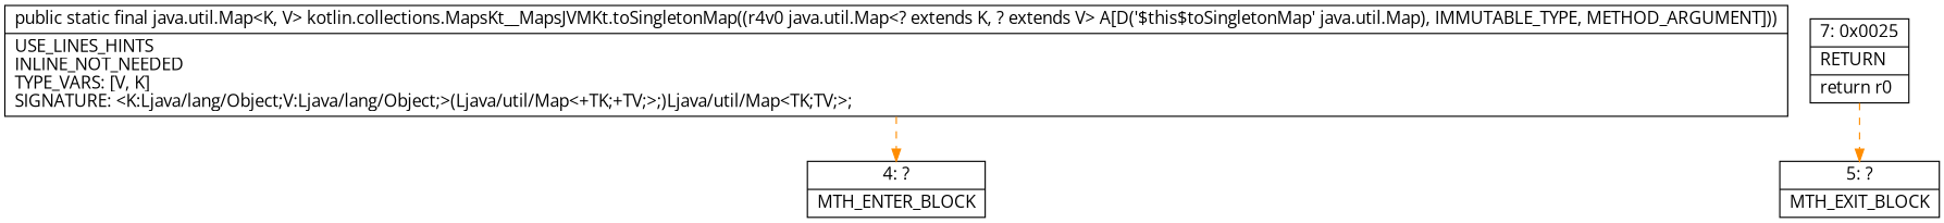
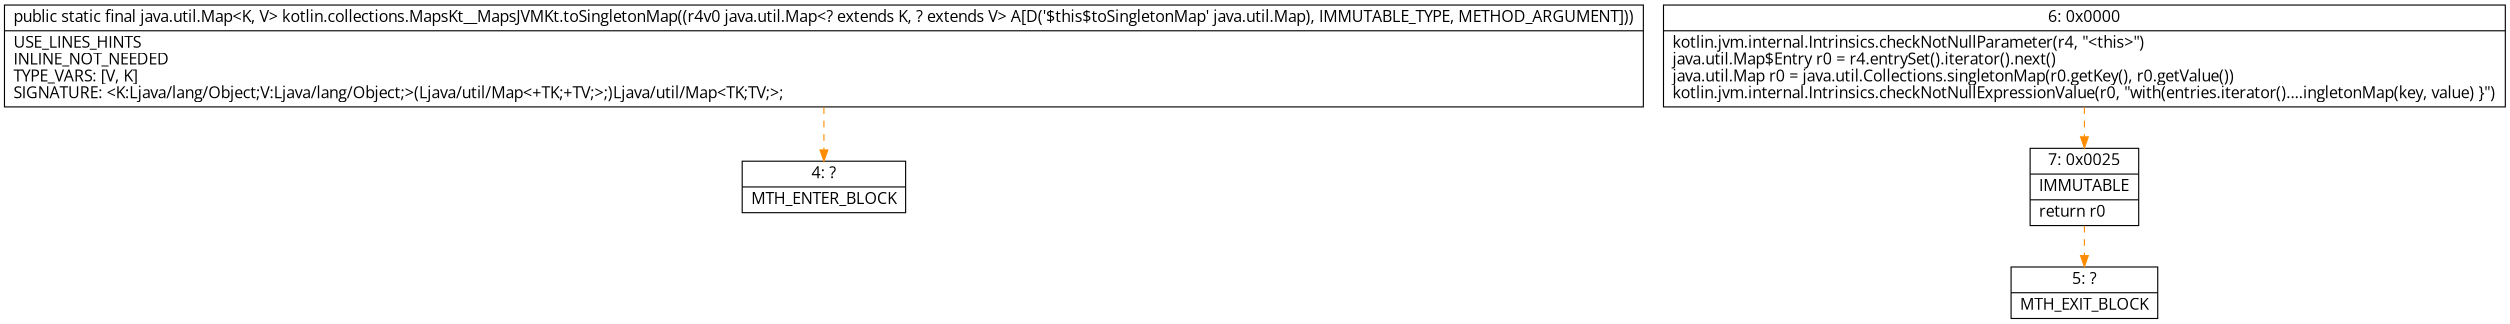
  digraph {
    fontname="Open Sans"
    node [fontname="Open Sans" shape=record]
    edge [color=darkorange fontname="Open Sans" style=dashed]
    n1 [label="{4\:\ ?|MTH_ENTER_BLOCK\l}"]
-   n3 [label="{7\:\ 0x0025|RETURN\l|return r0\l}"]
+   n2 [label="{6\:\ 0x0000|kotlin.jvm.internal.Intrinsics.checkNotNullParameter(r4, \"\<this\>\")\ljava.util.Map$Entry r0 = r4.entrySet().iterator().next()\ljava.util.Map r0 = java.util.Collections.singletonMap(r0.getKey(), r0.getValue())\lkotlin.jvm.internal.Intrinsics.checkNotNullExpressionValue(r0, \"with(entries.iterator().…ingletonMap(key, value) \}\")\l}"]
+   n3 [label="{7\:\ 0x0025|IMMUTABLE\l|return r0\l}"]
    n4 [label="{5\:\ ?|MTH_EXIT_BLOCK\l}"]
    n5 [label="{public static final java.util.Map\<K, V\> kotlin.collections.MapsKt__MapsJVMKt.toSingletonMap((r4v0 java.util.Map\<? extends K, ? extends V\> A[D('$this$toSingletonMap' java.util.Map), IMMUTABLE_TYPE, METHOD_ARGUMENT]))  | USE_LINES_HINTS\lINLINE_NOT_NEEDED\lTYPE_VARS: [V, K]\lSIGNATURE: \<K:Ljava\/lang\/Object;V:Ljava\/lang\/Object;\>(Ljava\/util\/Map\<+TK;+TV;\>;)Ljava\/util\/Map\<TK;TV;\>;\l}"]
+   n2 -> n3
    n3 -> n4
    n5 -> n1
  }
